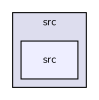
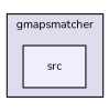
  digraph {
    compound=true
    rankdir=LR
    fontname=Nunito
    n1 [fillcolor="#eeeeff" fontname=Nunito fontsize=10 label=src pencolor=black shape=box style=filled]
    subgraph cluster_1 {
      bgcolor="#ddddee"
      fontsize=10
-     label=src
+     label=gmapsmatcher
      pencolor=black
      n1
    }
  }
